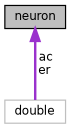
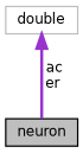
  digraph {
    node [fontname=Helvetica fontsize=10 shape=record style=filled]
    n1 [color=black fillcolor=grey75 fontcolor=black height=0.2 label=neuron width=0.4]
    n2 [color=grey75 fillcolor=white height=0.2 label=double width=0.4]
-   n1 -> n2 [color=darkorchid3 dir=back fontname=Helvetica fontsize=10 label=" ac\ner" labelfontname=Helvetica labelfontsize=10 style=bold]
+   n2 -> n1 [color=darkorchid3 dir=back fontname=Helvetica fontsize=10 label=" ac\ner" labelfontname=Helvetica labelfontsize=10 style=bold]
  }
